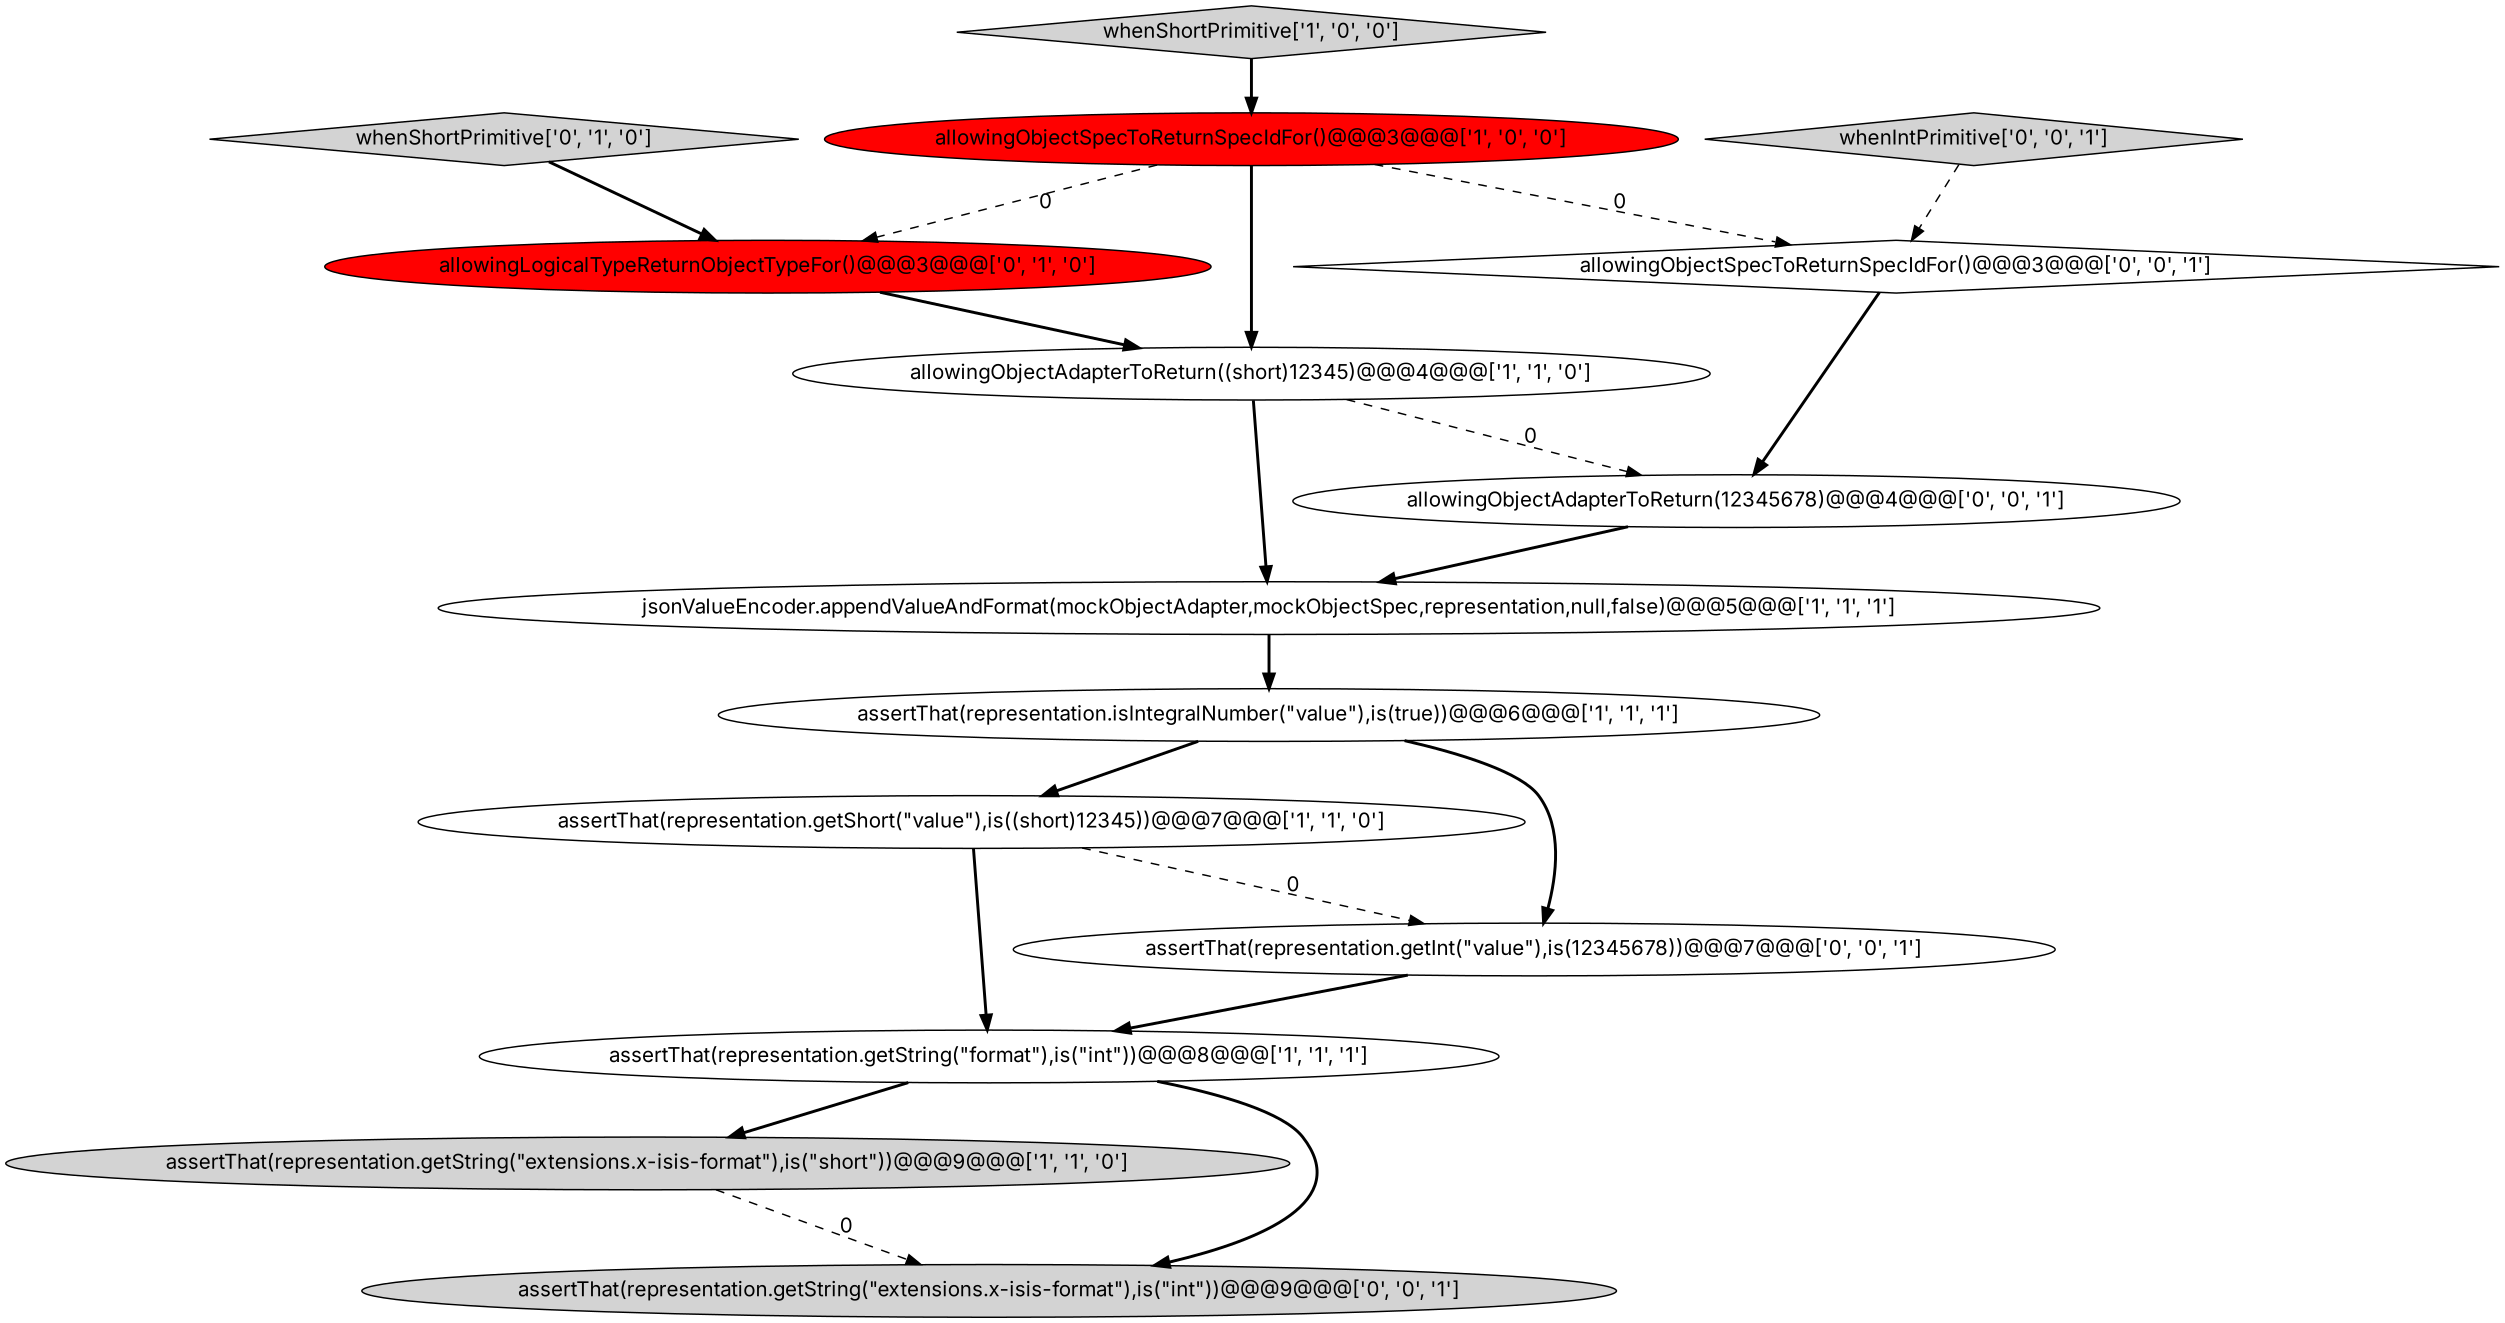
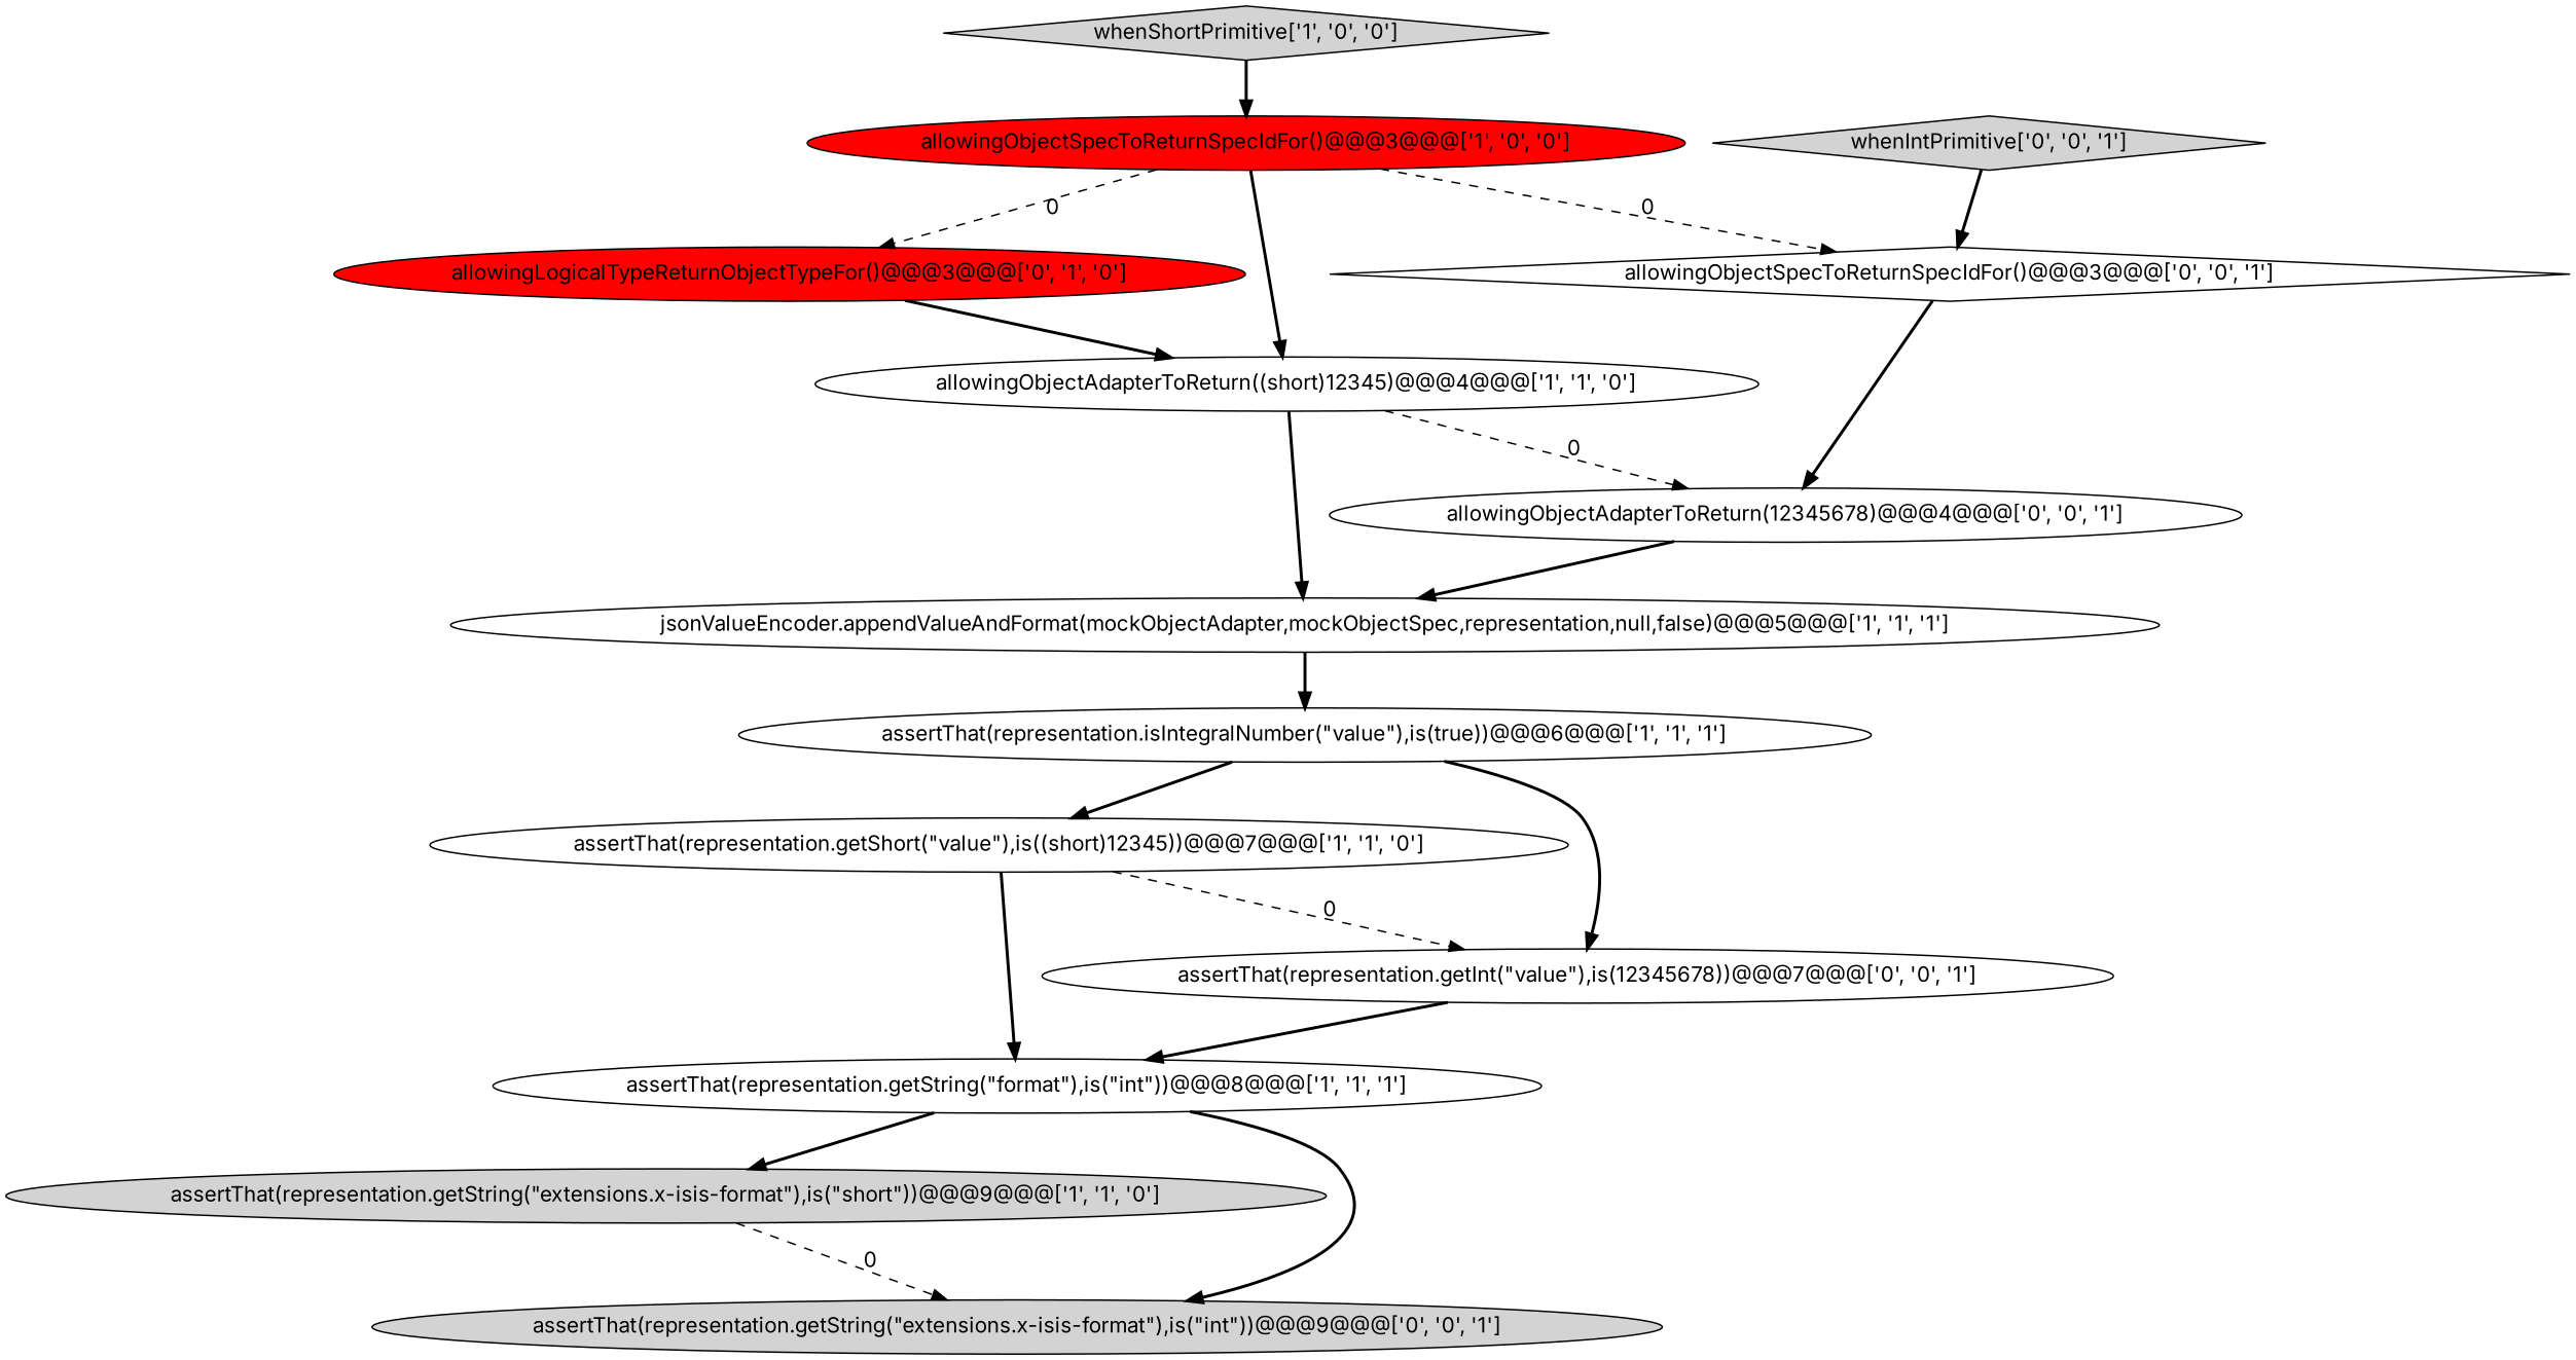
  digraph {
    fontname=Inter
    node [fillcolor=white fontname=Inter shape=ellipse style=filled]
    edge [fontname=Inter style=bold]
    n1 [fillcolor=lightgray label="assertThat(representation.getString(\"extensions.x-isis-format\"),is(\"short\"))@@@9@@@['1', '1', '0']"]
    n2 [fillcolor=lightgray label="assertThat(representation.getString(\"extensions.x-isis-format\"),is(\"int\"))@@@9@@@['0', '0', '1']"]
    n3 [label="allowingObjectAdapterToReturn((short)12345)@@@4@@@['1', '1', '0']"]
    n4 [label="jsonValueEncoder.appendValueAndFormat(mockObjectAdapter,mockObjectSpec,representation,null,false)@@@5@@@['1', '1', '1']"]
    n5 [label="allowingObjectAdapterToReturn(12345678)@@@4@@@['0', '0', '1']"]
    n6 [label="assertThat(representation.isIntegralNumber(\"value\"),is(true))@@@6@@@['1', '1', '1']"]
    n7 [label="assertThat(representation.getShort(\"value\"),is((short)12345))@@@7@@@['1', '1', '0']"]
    n8 [label="assertThat(representation.getInt(\"value\"),is(12345678))@@@7@@@['0', '0', '1']"]
    n9 [label="assertThat(representation.getString(\"format\"),is(\"int\"))@@@8@@@['1', '1', '1']"]
-   n10 [fillcolor=lightgray label="whenShortPrimitive['0', '1', '0']" shape=diamond]
    n11 [fillcolor=red label="allowingLogicalTypeReturnObjectTypeFor()@@@3@@@['0', '1', '0']"]
    n12 [fillcolor=red label="allowingObjectSpecToReturnSpecIdFor()@@@3@@@['1', '0', '0']"]
    n13 [label="allowingObjectSpecToReturnSpecIdFor()@@@3@@@['0', '0', '1']" shape=diamond]
    n14 [fillcolor=lightgray label="whenShortPrimitive['1', '0', '0']" shape=diamond]
    n15 [fillcolor=lightgray label="whenIntPrimitive['0', '0', '1']" shape=diamond]
    n1 -> n2 [label=0 style=dashed]
    n3 -> n4
    n3 -> n5 [label=0 style=dashed]
    n4 -> n6
    n5 -> n4
    n6 -> n7
    n6 -> n8
    n7 -> n8 [label=0 style=dashed]
    n7 -> n9
    n8 -> n9
    n9 -> n1
    n9 -> n2
-   n10 -> n11
    n11 -> n3
    n12 -> n3
    n12 -> n11 [label=0 style=dashed]
    n12 -> n13 [label=0 style=dashed]
    n13 -> n5
    n14 -> n12
-   n15 -> n13 [style=dashed]
+   n15 -> n13
  }
